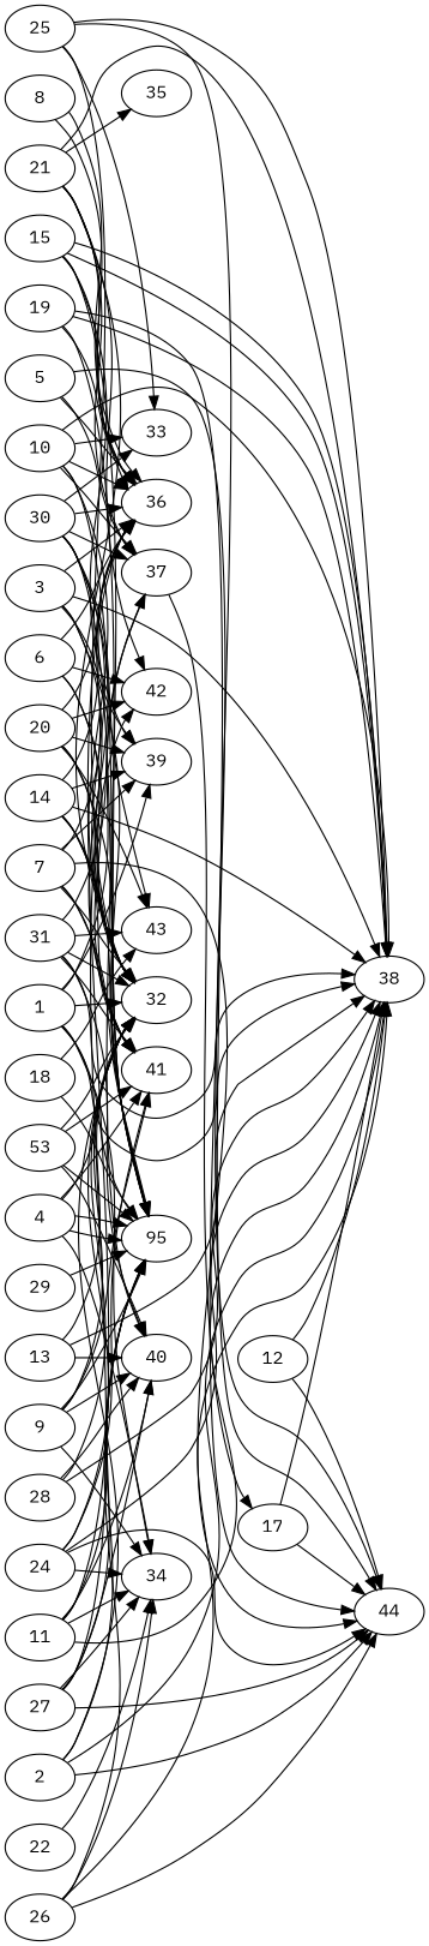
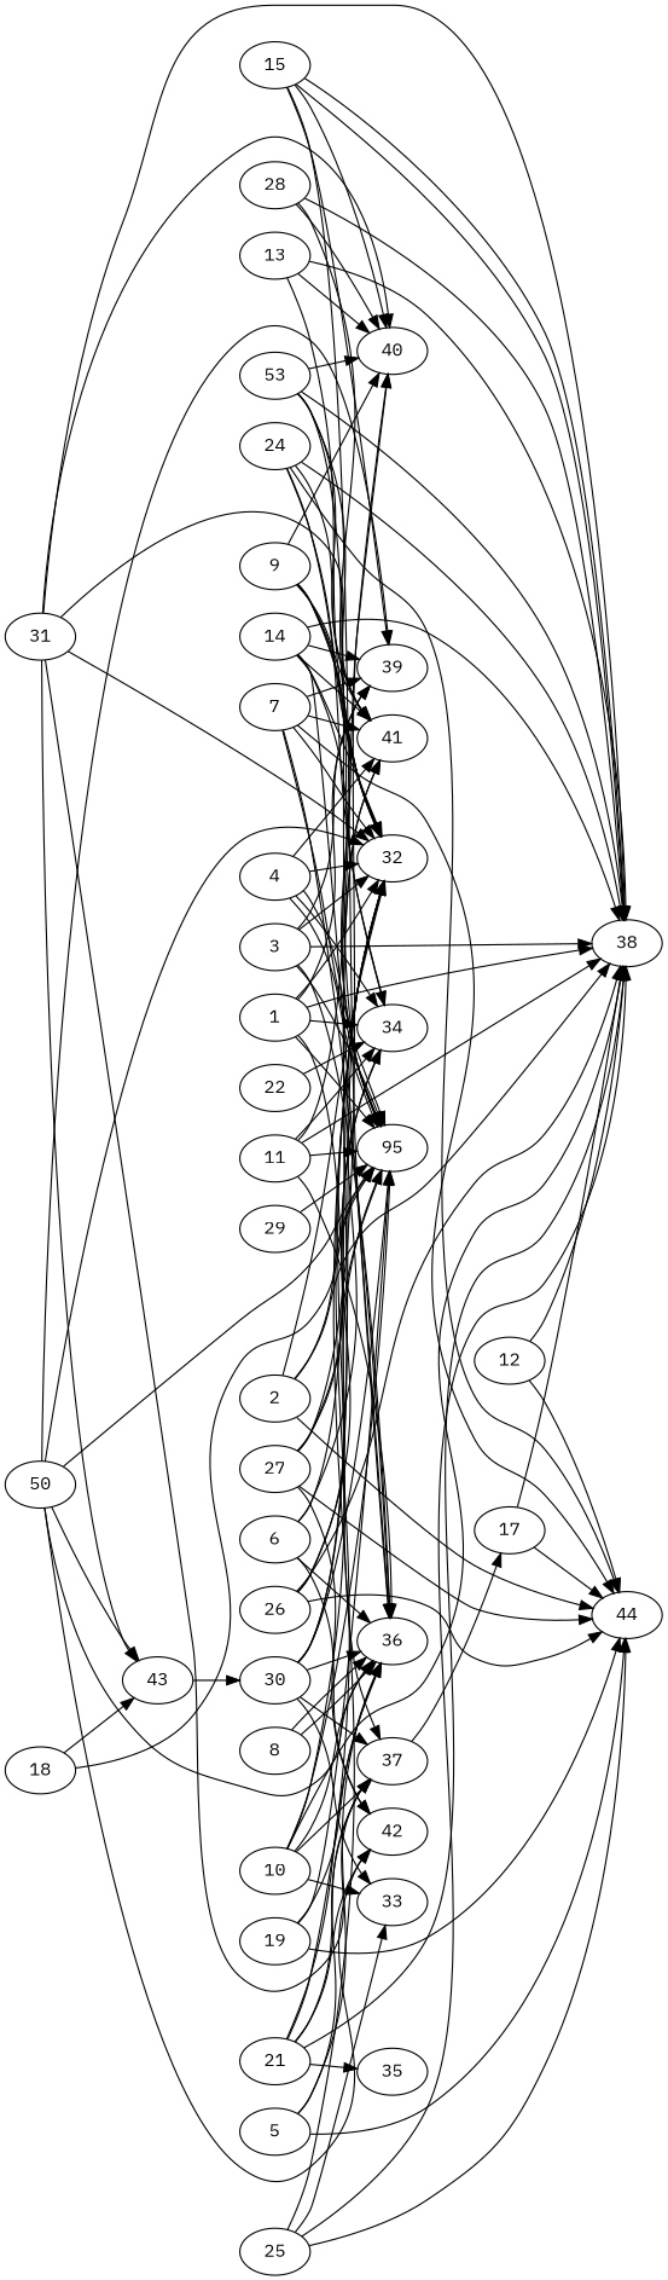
  digraph {
    fontname="IBM Plex Mono"
    rankdir=LR
    node [alpha=0.04 fontname="IBM Plex Mono"]
    edge [fontname="IBM Plex Mono"]
    1 [alpha=0.18 expect_size=27230208]
    32 [alpha=0.08 expect_size=8145920]
    34 [alpha=0.08 expect_size=33752064]
    37 [alpha=0.10 expect_size=8774656]
    38 [alpha=0.01 expect_size=12948480]
    39 [alpha=0.15 expect_size=17601536]
    n7 [expect_size=8278016 label=95]
    17 [alpha=0.08 expect_size=46209024]
    2 [alpha=0.16 expect_size=35194880]
    44 [alpha=0.12 expect_size=36527104]
    3 [alpha=0.03 expect_size=48518144]
    36 [alpha=0.19 expect_size=34228224]
    4 [alpha=0.15 expect_size=30242816]
    41 [alpha=0.13 expect_size=47076352]
    5 [alpha=0.08 expect_size=8357888]
    6 [alpha=0.20 expect_size=40975360]
    42 [alpha=0.00 expect_size=15410176]
    7 [alpha=0.02 expect_size=8629248]
    8 [expect_size=23278592]
    9 [alpha=0.11 expect_size=28170240]
    40 [expect_size=45660160]
    10 [alpha=0.07 expect_size=49565696]
    33 [alpha=0.01 expect_size=16159744]
    11 [alpha=0.17 expect_size=45986816]
    12 [alpha=0.06 expect_size=41808896]
    13 [alpha=0.03 expect_size=32056320]
    14 [expect_size=38952960]
    15 [alpha=0.16 expect_size=27250688]
    18 [alpha=0.16 expect_size=51362816]
    43 [alpha=0.12 expect_size=34412544]
    19 [alpha=0.01 expect_size=13042688]
-   20 [alpha=0.05 expect_size=37883904]
+   20 [alpha=0.05 expect_size=37883904 label=50]
    21 [alpha=0.18 expect_size=7477248]
    35 [expect_size=38735872]
    22 [alpha=0.03 expect_size=48386048]
    n36 [alpha=0.07 expect_size=16466944 label=53]
    24 [alpha=0.02 expect_size=23899136]
    25 [alpha=0.18 expect_size=32189440]
    26 [alpha=0.09 expect_size=22788096]
    27 [alpha=0.02 expect_size=36849664]
    28 [alpha=0.02 expect_size=8666112]
    29 [alpha=0.12 expect_size=47558656]
    30 [alpha=0.01 expect_size=49814528]
    31 [alpha=0.07 expect_size=13619200]
    1 -> 32
    1 -> 34
    1 -> 37
    1 -> 38
    1 -> 39
    1 -> n7
    37 -> 17
    17 -> 38
    17 -> 44
    2 -> 32
    2 -> 38
    2 -> n7
    2 -> 44
    3 -> 32
    3 -> 38
    3 -> 39
    3 -> n7
    3 -> 36
    4 -> 32
    4 -> 34
    4 -> n7
    4 -> n7
    4 -> 41
    5 -> 37
    5 -> 44
    5 -> 36
    6 -> 32
    6 -> 36
    6 -> 41
    6 -> 42
    7 -> 32
    7 -> 39
    7 -> n7
    7 -> 44
    7 -> 36
    7 -> 41
    8 -> 36
    8 -> 36
    9 -> 32
    9 -> 34
    9 -> n7
    9 -> 41
    9 -> 40
    10 -> 32
    10 -> 37
    10 -> 38
    10 -> n7
    10 -> 36
    10 -> 33
    11 -> 34
    11 -> 38
    11 -> n7
    11 -> 36
    11 -> 40
    12 -> 38
    12 -> 44
    13 -> 32
    13 -> 38
    13 -> 40
    14 -> 32
    14 -> 38
    14 -> 39
    14 -> n7
    14 -> 36
    14 -> 41
    15 -> 38
    15 -> 38
    15 -> 39
    15 -> 36
    15 -> 40
    18 -> n7
    18 -> 43
    19 -> n7
    19 -> 44
    19 -> 36
    20 -> 32
    20 -> 39
    20 -> n7
    20 -> 36
    20 -> 42
    20 -> 43
    21 -> 32
    21 -> 37
    21 -> 38
    21 -> 36
    21 -> 42
    21 -> 35
    22 -> 34
    n36 -> 32
-   19 -> 38
+   n36 -> 38
    n36 -> n7
    n36 -> 41
    n36 -> 40
    24 -> 32
    24 -> 34
    24 -> 38
    24 -> 44
    24 -> 41
    25 -> 32
    25 -> 38
    25 -> 44
    25 -> 33
    26 -> 34
    26 -> 38
    26 -> n7
    26 -> 44
    27 -> 34
    27 -> n7
    27 -> 44
    27 -> 42
    27 -> 40
    28 -> 32
    28 -> 38
    28 -> 40
    29 -> n7
    30 -> 32
    30 -> 37
    30 -> n7
    30 -> 36
    30 -> 41
    30 -> 33
-   30 -> 43
+   43 -> 30
    31 -> 32
    31 -> 37
    31 -> 38
    31 -> 41
    31 -> 40
    31 -> 43
  }
